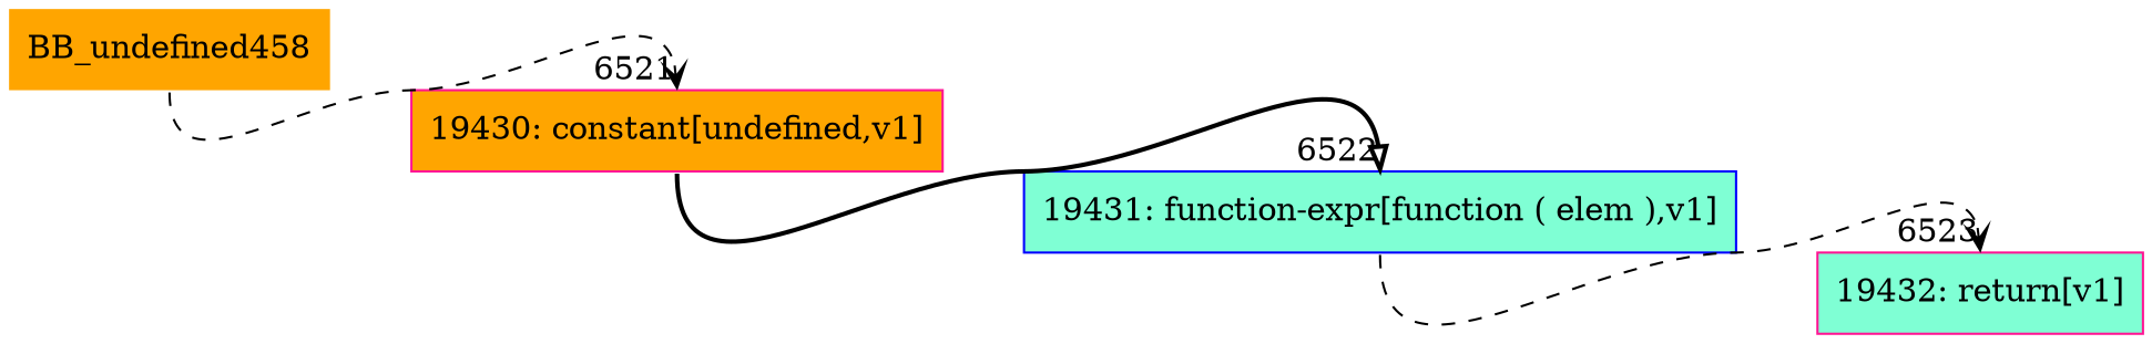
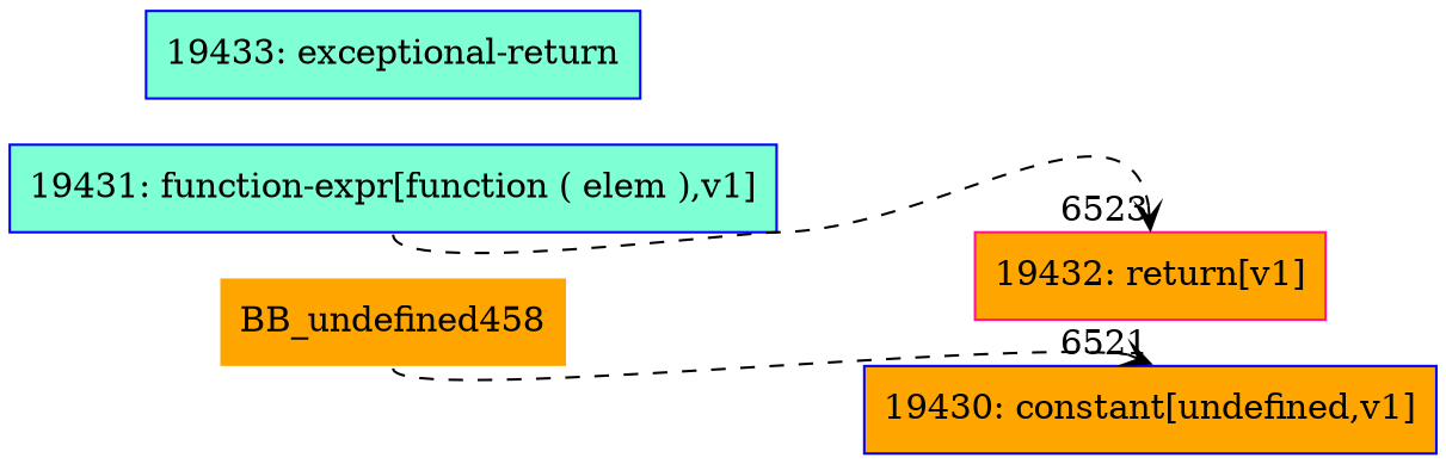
  digraph {
    rankdir=LR
    node [color=blue fillcolor=aquamarine shape=record style=filled]
    edge [arrowhead=vee headport=n style=dashed tailport=s]
    n1 [color=deeppink fillcolor=orange label=BB_undefined458 shape=none]
-   n2 [color=deeppink fillcolor=orange label="{19430: constant[undefined,v1]}"]
+   n2 [fillcolor=orange label="{19430: constant[undefined,v1]}"]
    n3 [label="{19431: function-expr[function ( elem ),v1]}"]
-   n4 [color=deeppink label="{19432: return[v1]}"]
+   n4 [color=deeppink fillcolor=orange label="{19432: return[v1]}"]
+   n5 [label="{19433: exceptional-return}"]
    n1 -> n2 [headlabel="    6521"]
-   n2 -> n3 [arrowhead=onormal headlabel="      6522" style=bold]
    n3 -> n4 [headlabel="      6523"]
  }
